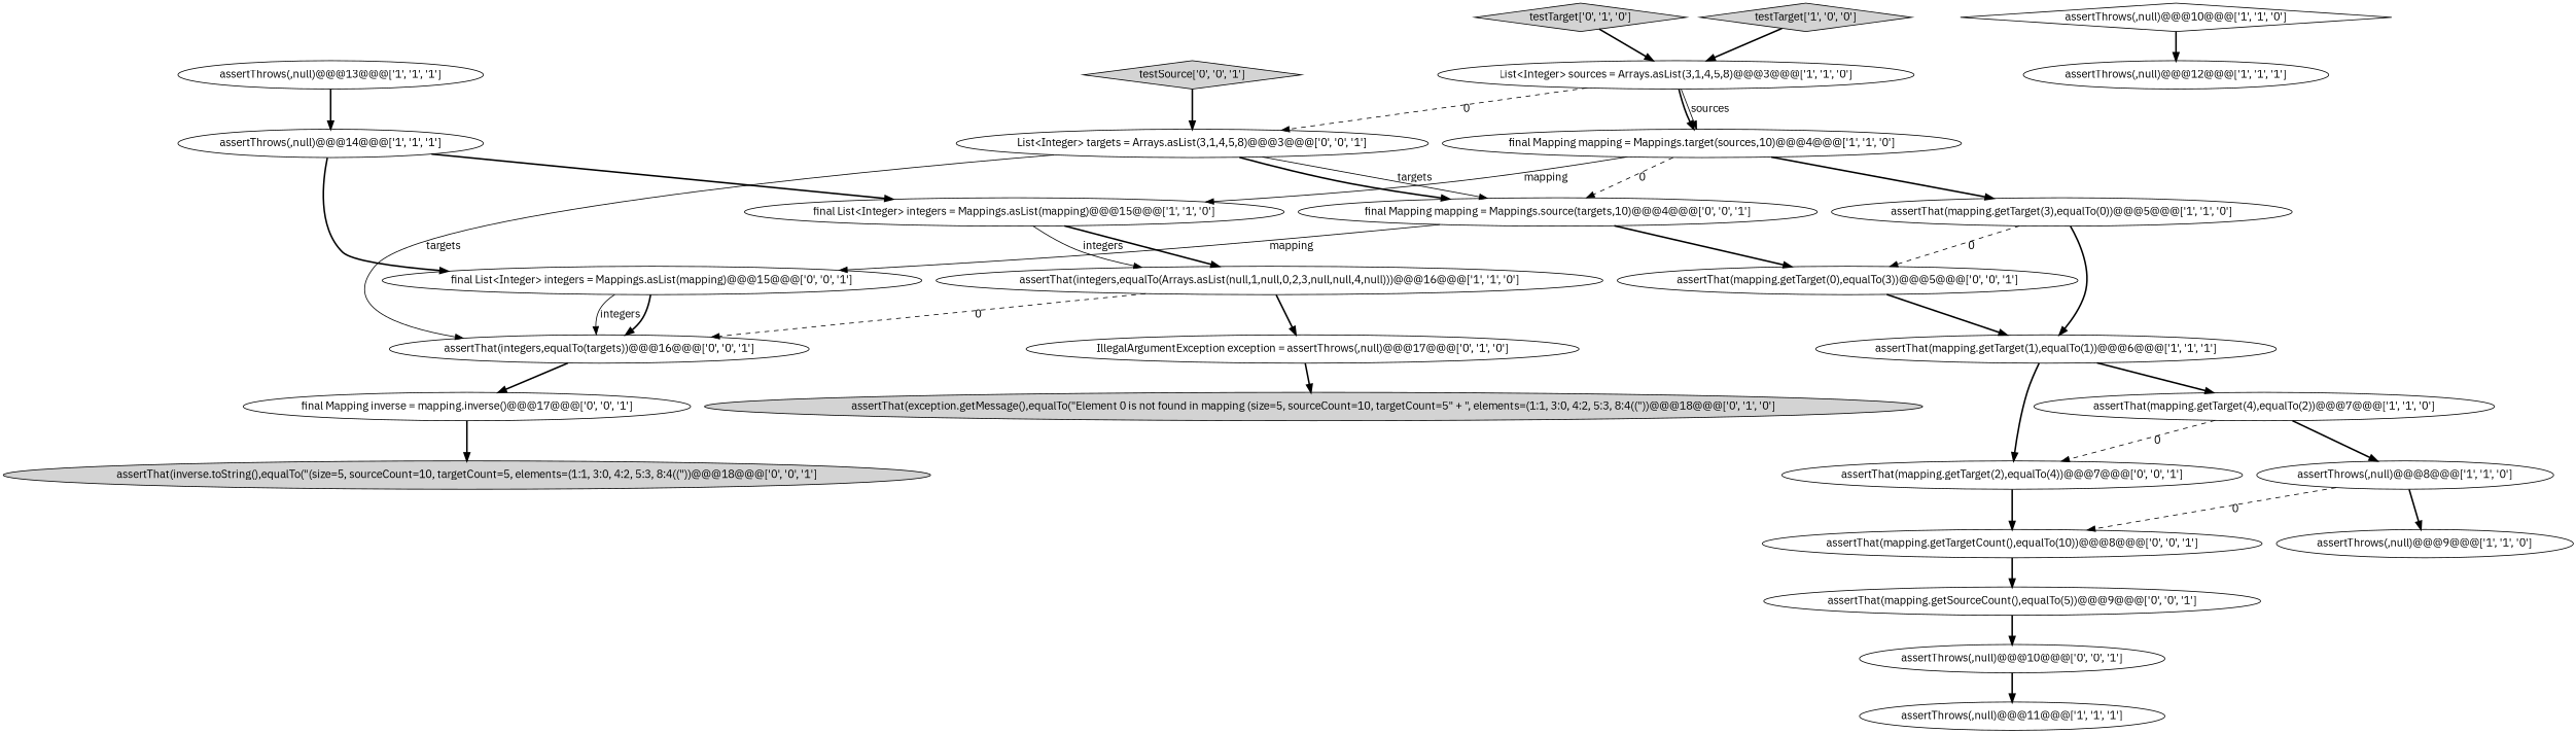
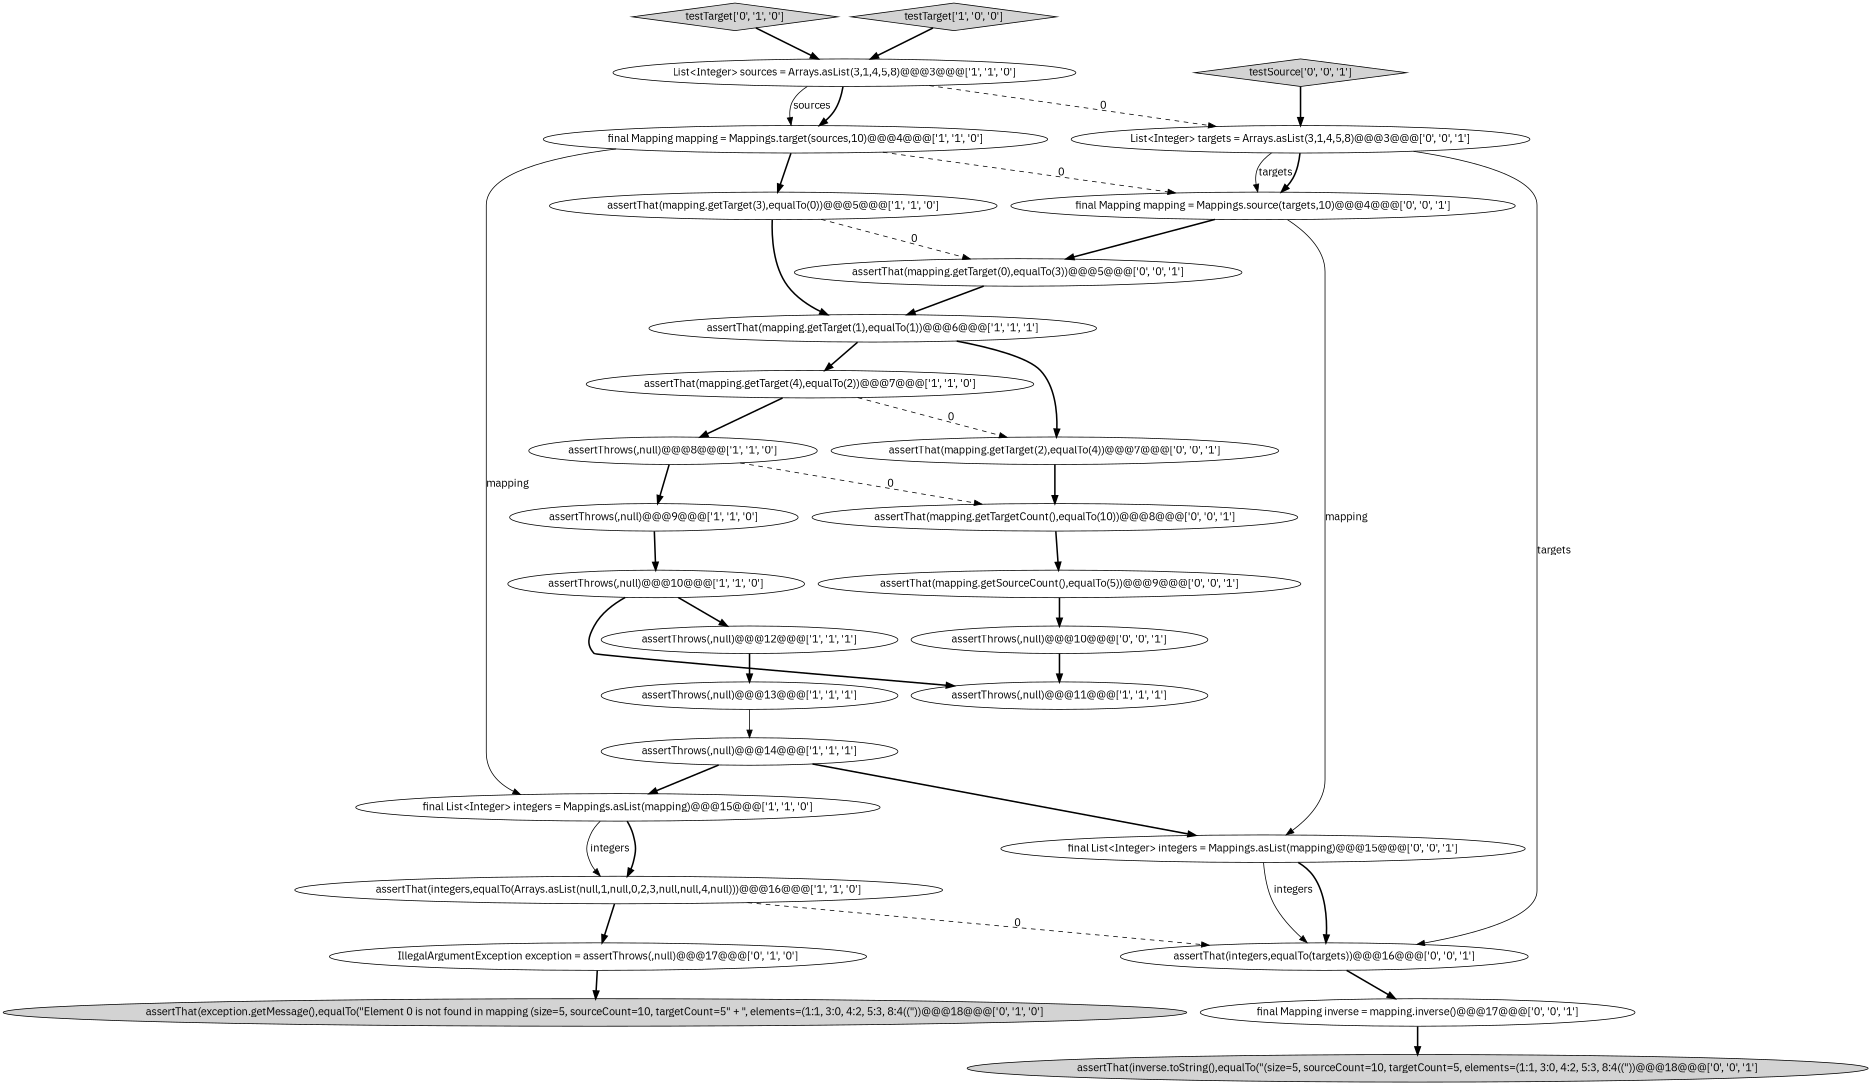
  digraph {
    fontname="IBM Plex Sans"
    node [fillcolor=white fontname="IBM Plex Sans" shape=ellipse style=filled]
    edge [fontname="IBM Plex Sans" style=bold]
    n1 [label="assertThrows(,null)@@@13@@@['1', '1', '1']"]
    n2 [label="assertThrows(,null)@@@14@@@['1', '1', '1']"]
    n3 [label="final List<Integer> integers = Mappings.asList(mapping)@@@15@@@['0', '0', '1']"]
    n4 [label="final List<Integer> integers = Mappings.asList(mapping)@@@15@@@['1', '1', '0']"]
    n5 [label="List<Integer> targets = Arrays.asList(3,1,4,5,8)@@@3@@@['0', '0', '1']"]
    n6 [label="final Mapping mapping = Mappings.source(targets,10)@@@4@@@['0', '0', '1']"]
    n7 [label="assertThat(integers,equalTo(targets))@@@16@@@['0', '0', '1']"]
    n8 [label="assertThat(mapping.getTarget(0),equalTo(3))@@@5@@@['0', '0', '1']"]
    n9 [label="final Mapping inverse = mapping.inverse()@@@17@@@['0', '0', '1']"]
    n10 [label="assertThrows(,null)@@@11@@@['1', '1', '1']"]
    n11 [label="assertThrows(,null)@@@12@@@['1', '1', '1']"]
    n12 [fillcolor=lightgray label="testTarget['0', '1', '0']" shape=diamond]
    n13 [label="List<Integer> sources = Arrays.asList(3,1,4,5,8)@@@3@@@['1', '1', '0']"]
    n14 [label="final Mapping mapping = Mappings.target(sources,10)@@@4@@@['1', '1', '0']"]
    n15 [fillcolor=lightgray label="assertThat(exception.getMessage(),equalTo(\"Element 0 is not found in mapping (size=5, sourceCount=10, targetCount=5\" + \", elements=(1:1, 3:0, 4:2, 5:3, 8:4((\"))@@@18@@@['0', '1', '0']"]
    n16 [label="assertThat(mapping.getTarget(1),equalTo(1))@@@6@@@['1', '1', '1']"]
    n17 [label="assertThat(mapping.getTarget(2),equalTo(4))@@@7@@@['0', '0', '1']"]
    n18 [label="assertThat(mapping.getTarget(4),equalTo(2))@@@7@@@['1', '1', '0']"]
    n19 [label="assertThat(mapping.getTargetCount(),equalTo(10))@@@8@@@['0', '0', '1']"]
    n20 [label="assertThrows(,null)@@@8@@@['1', '1', '0']"]
    n21 [fillcolor=lightgray label="testSource['0', '0', '1']" shape=diamond]
    n22 [label="IllegalArgumentException exception = assertThrows(,null)@@@17@@@['0', '1', '0']"]
    n23 [fillcolor=lightgray label="assertThat(inverse.toString(),equalTo(\"(size=5, sourceCount=10, targetCount=5, elements=(1:1, 3:0, 4:2, 5:3, 8:4((\"))@@@18@@@['0', '0', '1']"]
    n24 [label="assertThrows(,null)@@@9@@@['1', '1', '0']"]
-   n25 [label="assertThrows(,null)@@@10@@@['1', '1', '0']" shape=diamond]
+   n25 [label="assertThrows(,null)@@@10@@@['1', '1', '0']"]
    n26 [label="assertThat(mapping.getSourceCount(),equalTo(5))@@@9@@@['0', '0', '1']"]
    n27 [label="assertThat(integers,equalTo(Arrays.asList(null,1,null,0,2,3,null,null,4,null)))@@@16@@@['1', '1', '0']"]
    n28 [label="assertThrows(,null)@@@10@@@['0', '0', '1']"]
    n29 [label="assertThat(mapping.getTarget(3),equalTo(0))@@@5@@@['1', '1', '0']"]
    n30 [fillcolor=lightgray label="testTarget['1', '0', '0']" shape=diamond]
-   n1 -> n2
+   n1 -> n2 [style=solid]
    n2 -> n3
    n2 -> n4
    n3 -> n7 [label=integers style=solid]
    n3 -> n7
    n4 -> n27
    n4 -> n27 [label=integers style=solid]
    n5 -> n6 [label=targets style=solid]
    n5 -> n6
    n5 -> n7 [label=targets style=solid]
    n6 -> n3 [label=mapping style=solid]
    n6 -> n8
    n7 -> n9
    n8 -> n16
    n9 -> n23
+   n11 -> n1
    n12 -> n13
    n13 -> n5 [label=0 style=dashed]
    n13 -> n14
    n13 -> n14 [label=sources style=solid]
    n14 -> n4 [label=mapping style=solid]
    n14 -> n6 [label=0 style=dashed]
    n14 -> n29
    n16 -> n17
    n16 -> n18
    n17 -> n19
    n18 -> n17 [label=0 style=dashed]
    n18 -> n20
    n19 -> n26
    n20 -> n19 [label=0 style=dashed]
    n20 -> n24
    n21 -> n5
    n22 -> n15
+   n24 -> n25
+   n25 -> n10
    n25 -> n11
    n26 -> n28
    n27 -> n7 [label=0 style=dashed]
    n27 -> n22
    n28 -> n10
    n29 -> n8 [label=0 style=dashed]
    n29 -> n16
    n30 -> n13
  }
